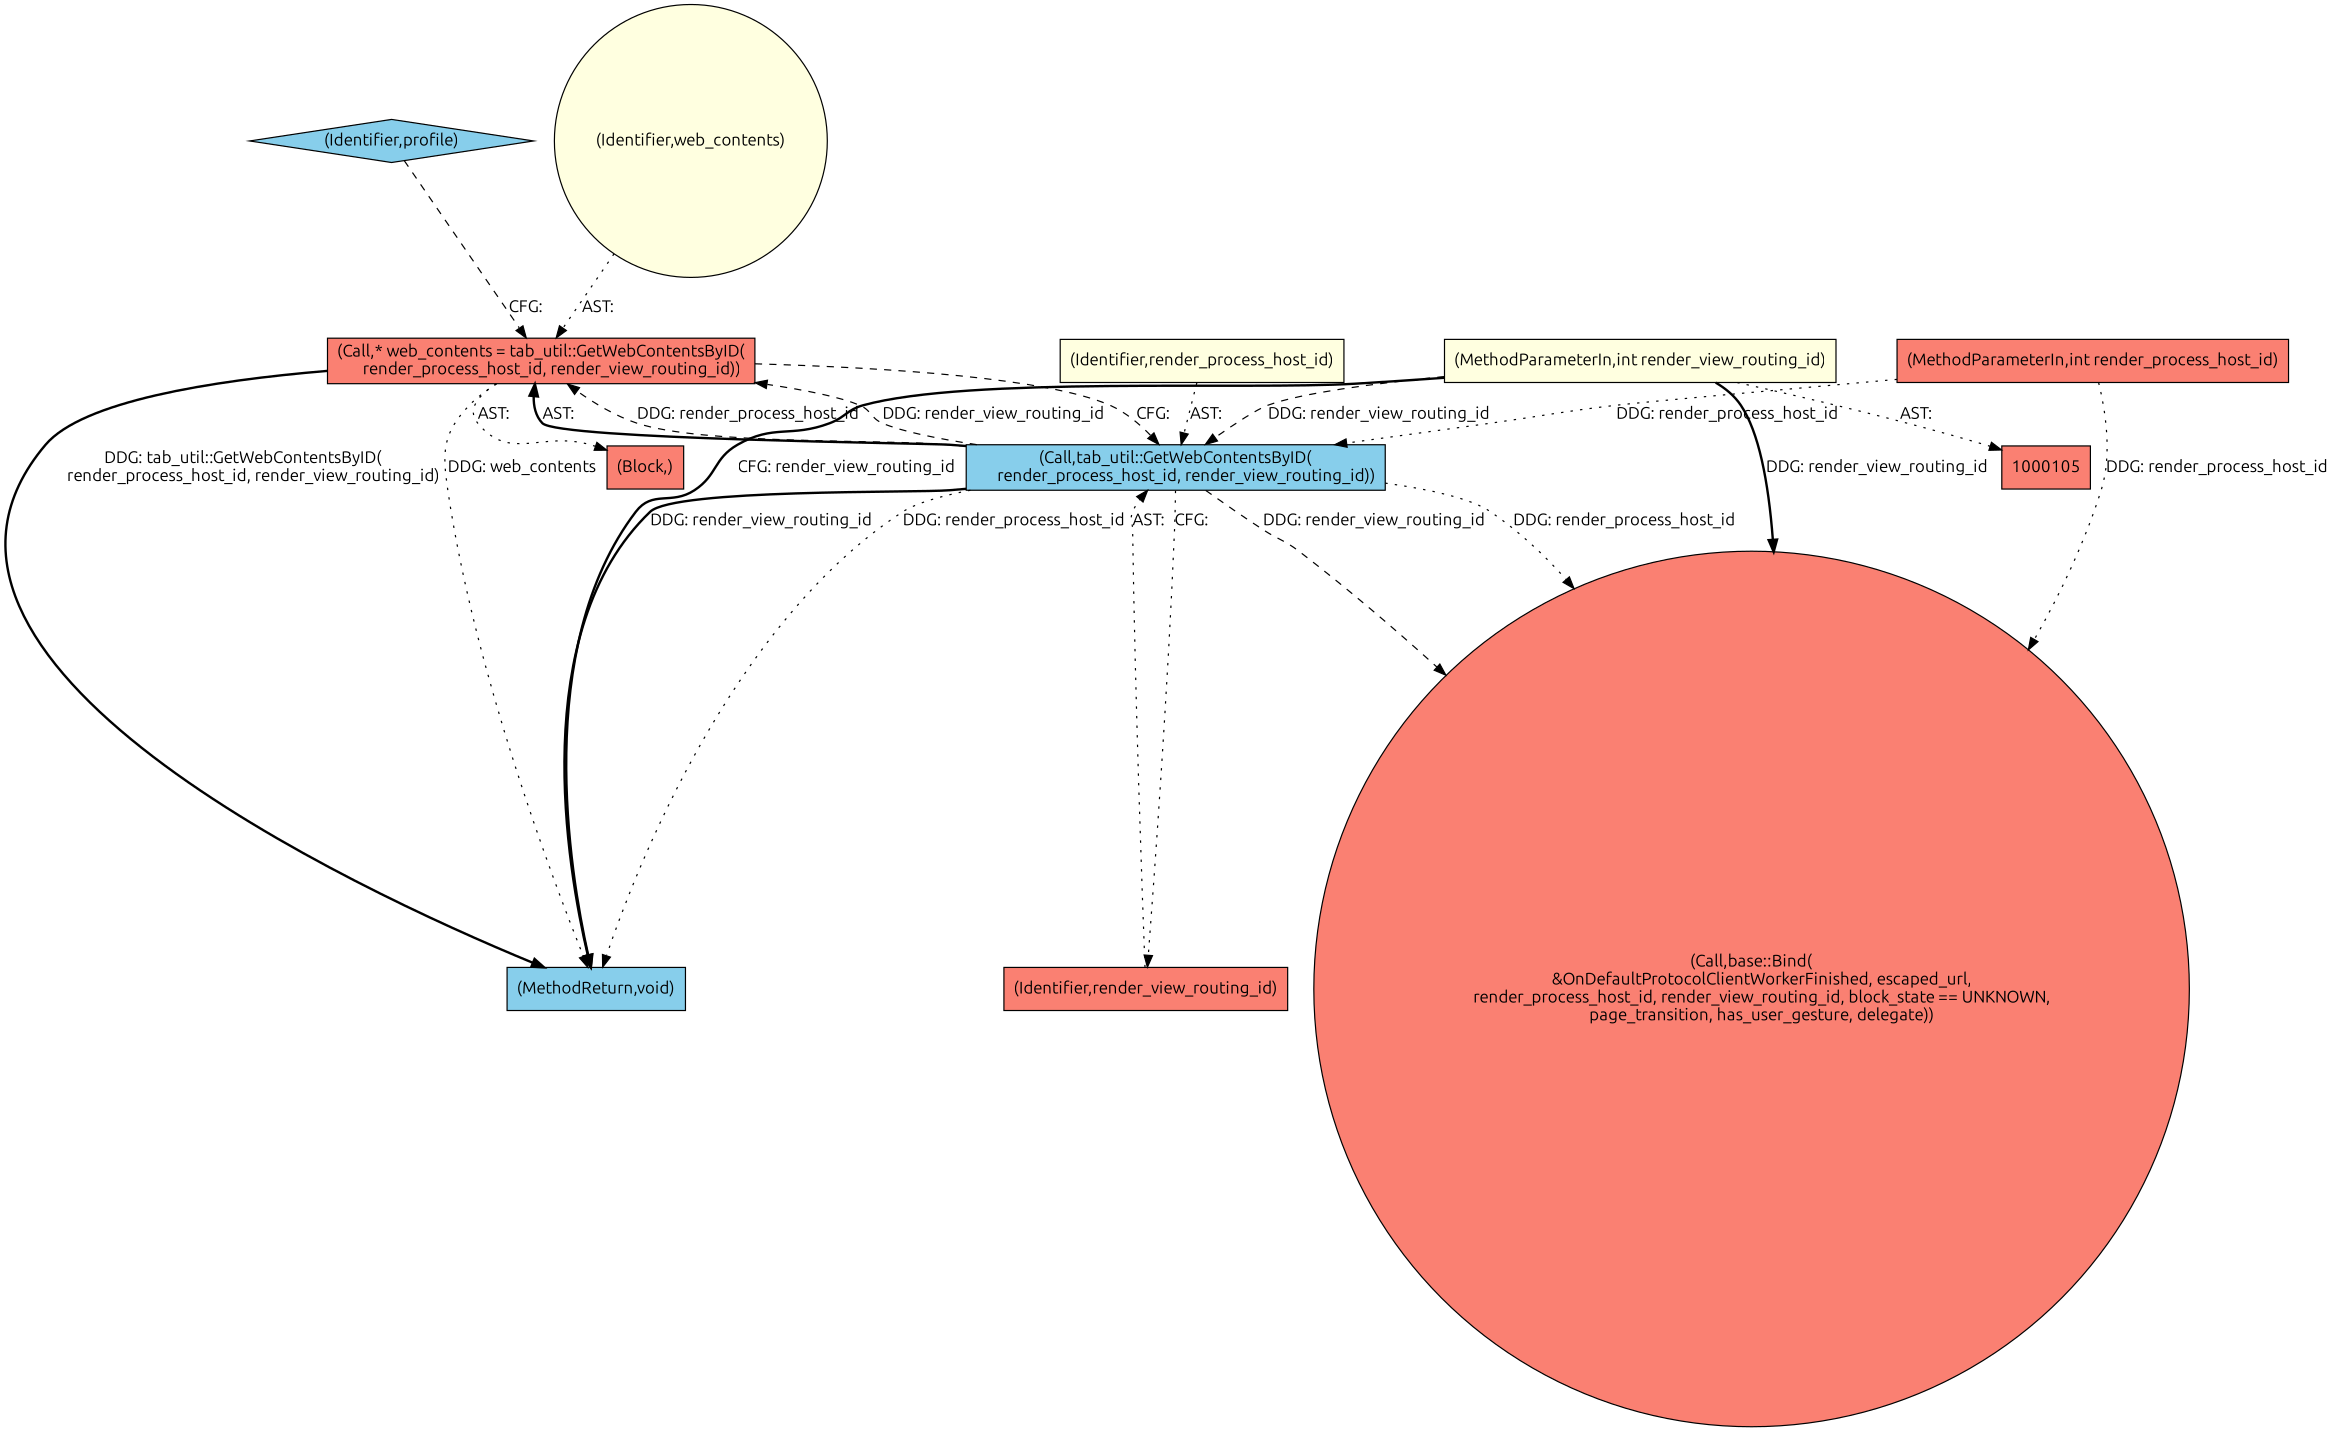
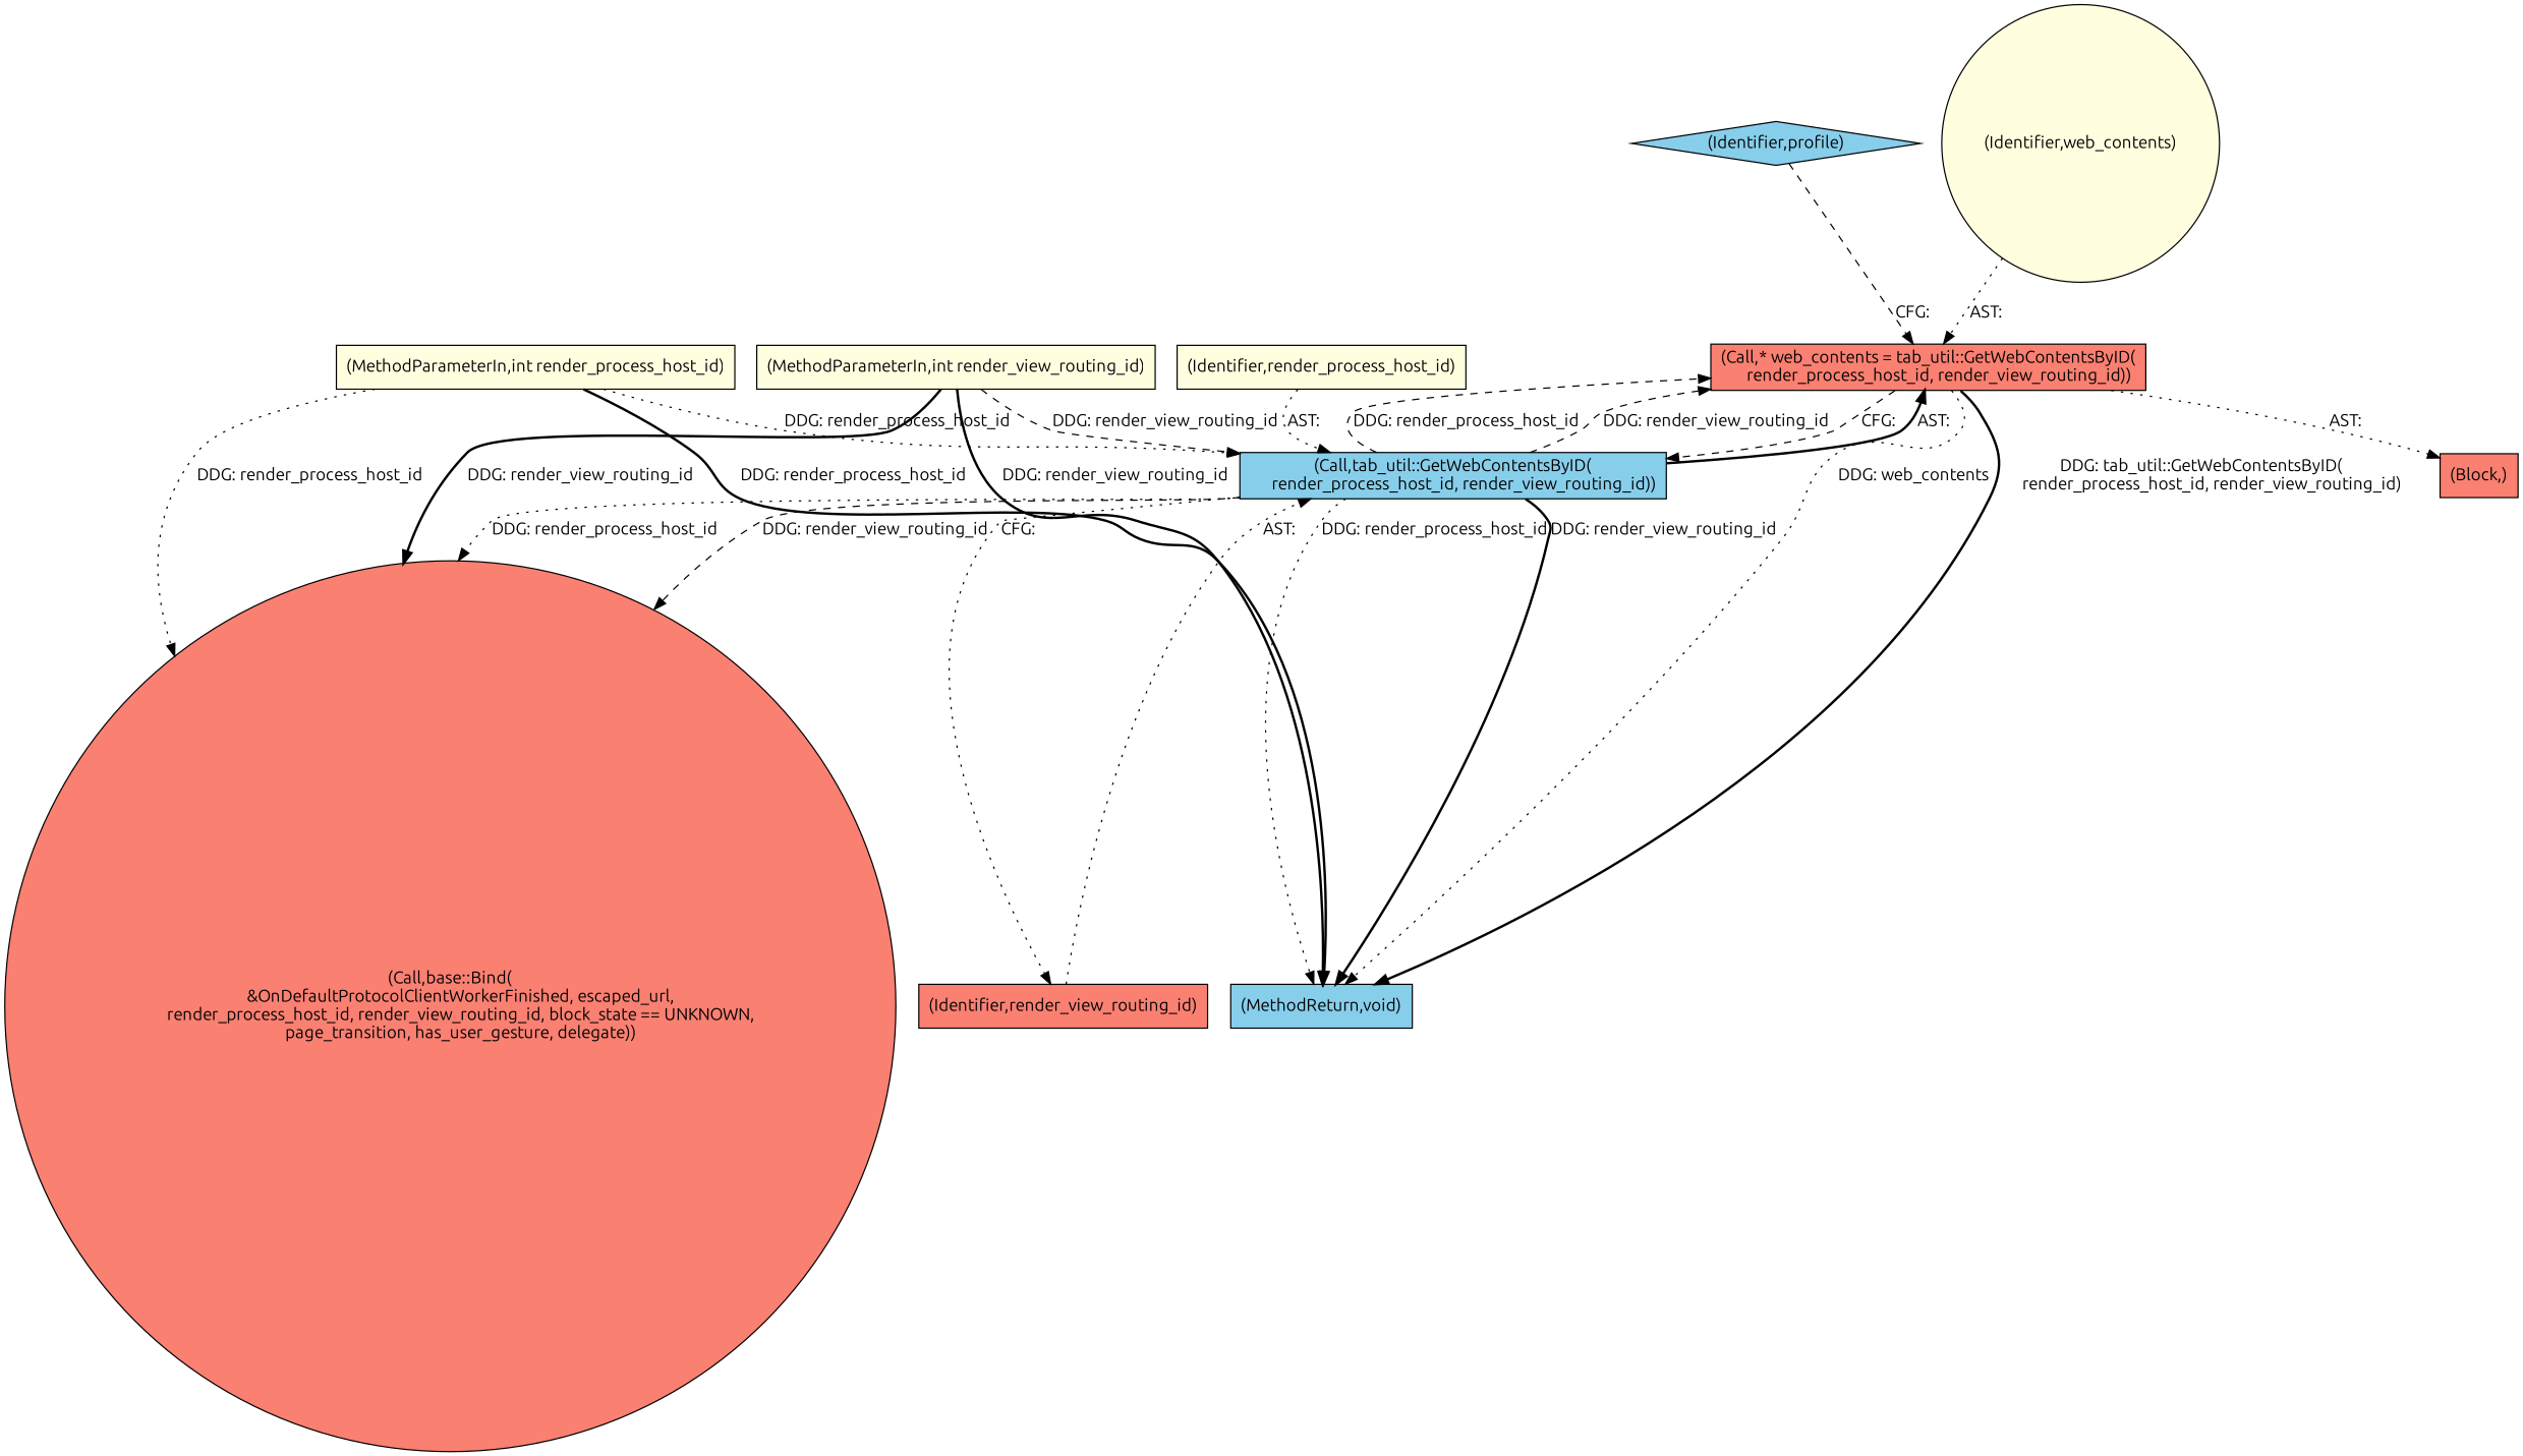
  digraph {
    fontname=Ubuntu
    node [fillcolor=salmon fontname=Ubuntu shape=box style=filled]
    edge [fontname=Ubuntu style=dotted]
    n1 [label="(Call,* web_contents = tab_util::GetWebContentsByID(\n      render_process_host_id, render_view_routing_id))"]
    n2 [fillcolor=skyblue label="(Call,tab_util::GetWebContentsByID(\n      render_process_host_id, render_view_routing_id))"]
    n3 [fillcolor=skyblue label="(MethodReturn,void)"]
    n4 [label="(Block,)"]
    n5 [label="(Call,base::Bind(\n      &OnDefaultProtocolClientWorkerFinished, escaped_url,\n      render_process_host_id, render_view_routing_id, block_state == UNKNOWN,\n      page_transition, has_user_gesture, delegate))" shape=circle]
    n6 [label="(Identifier,render_view_routing_id)"]
-   n7 [label="(MethodParameterIn,int render_process_host_id)"]
+   n7 [fillcolor=lightyellow label="(MethodParameterIn,int render_process_host_id)"]
    n8 [fillcolor=lightyellow label="(MethodParameterIn,int render_view_routing_id)"]
-   1000105
    n10 [fillcolor=lightyellow label="(Identifier,render_process_host_id)"]
    n11 [fillcolor=skyblue label="(Identifier,profile)" shape=diamond]
    n12 [fillcolor=lightyellow label="(Identifier,web_contents)" shape=circle]
    n1 -> n2 [label="CFG: " style=dashed]
    n1 -> n3 [label="DDG: web_contents"]
    n1 -> n3 [label="DDG: tab_util::GetWebContentsByID(\n      render_process_host_id, render_view_routing_id)" style=bold]
    n1 -> n4 [label="AST: "]
    n2 -> n1 [label="AST: " style=bold]
    n2 -> n1 [label="DDG: render_process_host_id" style=dashed]
    n2 -> n1 [label="DDG: render_view_routing_id" style=dashed]
    n2 -> n3 [label="DDG: render_process_host_id"]
    n2 -> n3 [label="DDG: render_view_routing_id" style=bold]
    n2 -> n5 [label="DDG: render_process_host_id"]
    n2 -> n5 [label="DDG: render_view_routing_id" style=dashed]
    n2 -> n6 [label="CFG: "]
    n6 -> n2 [label="AST: "]
    n7 -> n2 [label="DDG: render_process_host_id"]
+   n7 -> n3 [label="DDG: render_process_host_id" style=bold]
    n7 -> n5 [label="DDG: render_process_host_id"]
    n8 -> n2 [label="DDG: render_view_routing_id" style=dashed]
-   n8 -> n3 [label="CFG: render_view_routing_id" style=bold]
+   n8 -> n3 [label="DDG: render_view_routing_id" style=bold]
    n8 -> n5 [label="DDG: render_view_routing_id" style=bold]
-   n8 -> 1000105 [label="AST: "]
    n10 -> n2 [label="AST: "]
    n11 -> n1 [label="CFG: " style=dashed]
    n12 -> n1 [label="AST: "]
  }
